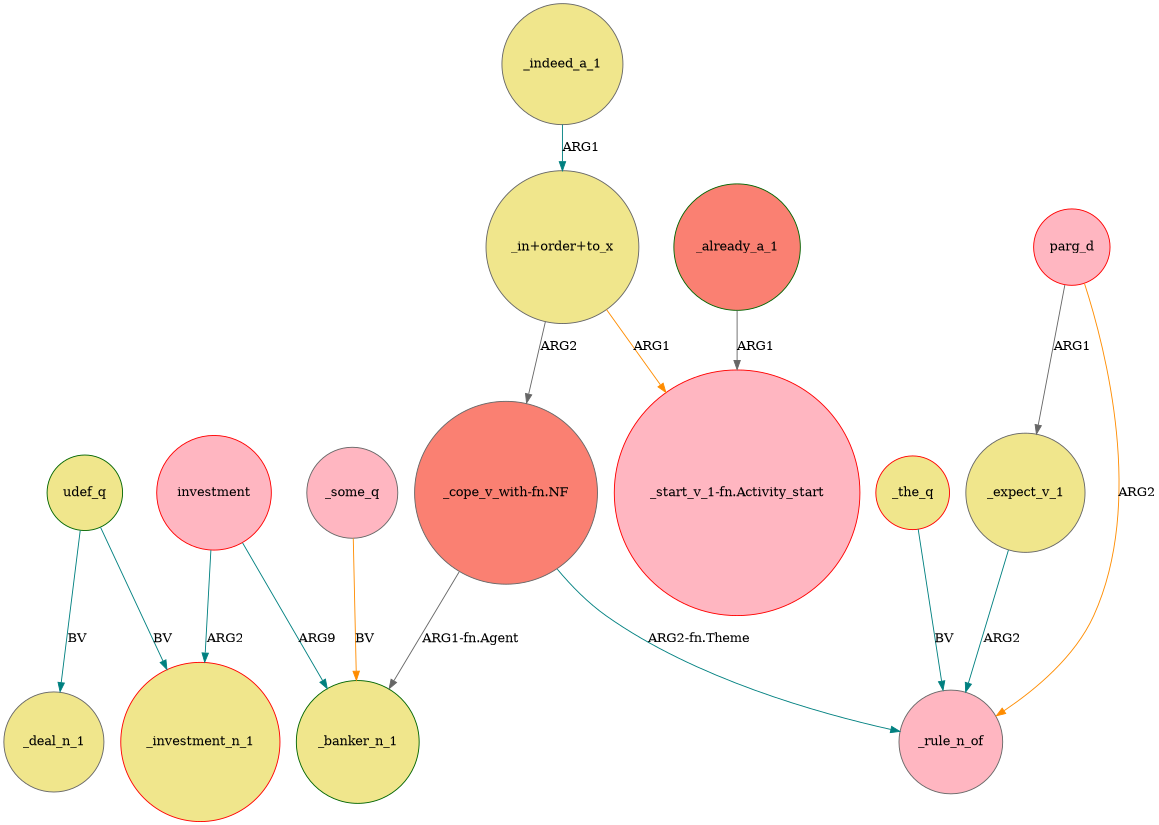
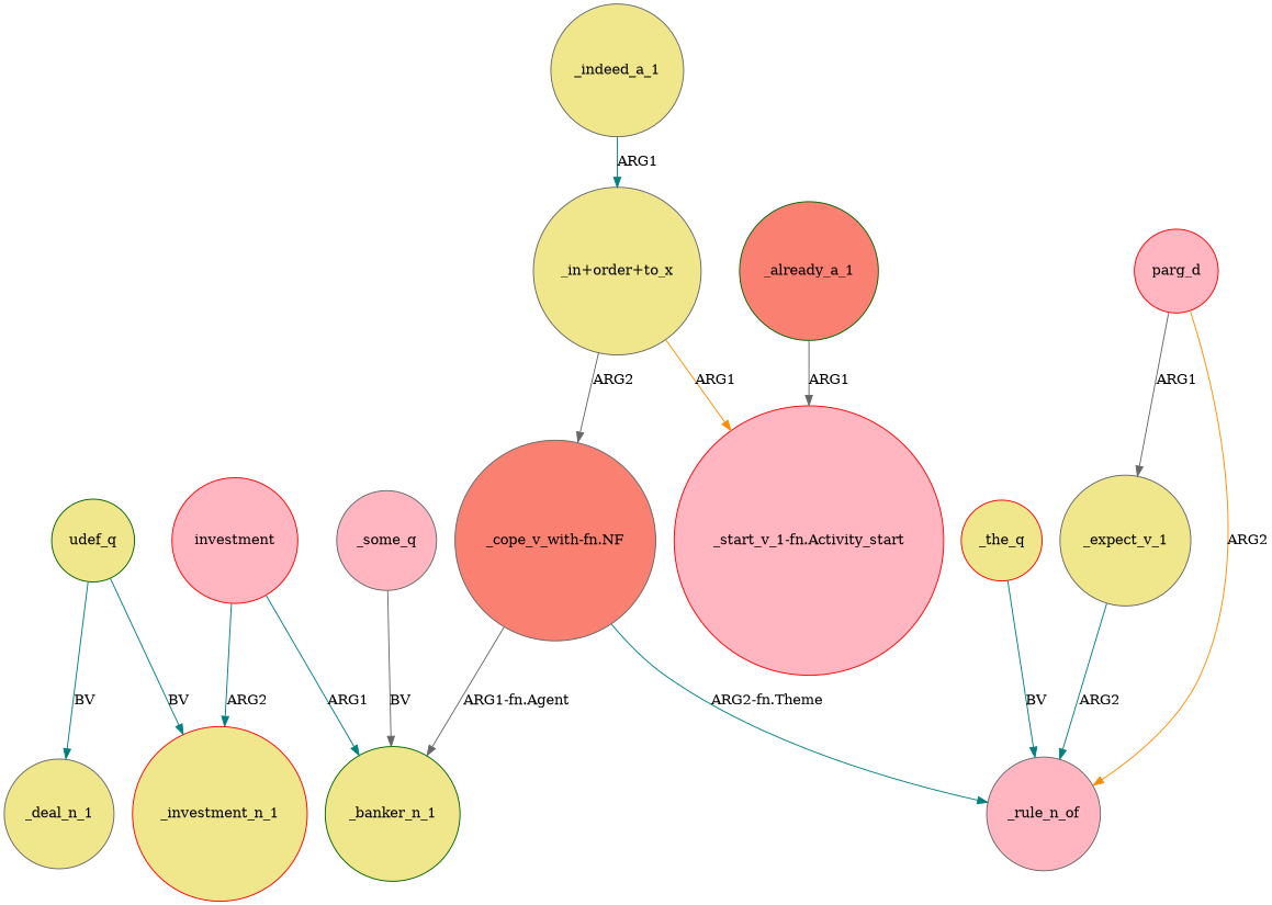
  digraph {
    node [color=gray40 fillcolor=khaki shape=circle style=filled]
    edge [color=teal]
    udef_q [color=darkgreen]
    _investment_n_1 [color=red]
    _deal_n_1
    n4 [color=red fillcolor=lightpink label=investment]
    _banker_n_1 [color=darkgreen]
    "_cope_v_with-fn.NF" [fillcolor=salmon]
    _rule_n_of [fillcolor=lightpink]
    "_in+order+to_x"
    "_start_v_1-fn.Activity_start" [color=red fillcolor=lightpink]
    _already_a_1 [color=darkgreen fillcolor=salmon]
    parg_d [color=red fillcolor=lightpink]
    _expect_v_1
    _some_q [fillcolor=lightpink]
    _the_q [color=red]
    _indeed_a_1
    udef_q -> _investment_n_1 [label=BV]
    udef_q -> _deal_n_1 [label=BV]
    n4 -> _investment_n_1 [label=ARG2]
-   n4 -> _banker_n_1 [label=ARG9]
+   n4 -> _banker_n_1 [label=ARG1]
    "_cope_v_with-fn.NF" -> _banker_n_1 [color=gray40 label="ARG1-fn.Agent"]
    "_cope_v_with-fn.NF" -> _rule_n_of [label="ARG2-fn.Theme"]
    "_in+order+to_x" -> "_cope_v_with-fn.NF" [color=gray40 label=ARG2]
    "_in+order+to_x" -> "_start_v_1-fn.Activity_start" [color=darkorange label=ARG1]
    _already_a_1 -> "_start_v_1-fn.Activity_start" [color=gray40 label=ARG1]
    parg_d -> _rule_n_of [color=darkorange label=ARG2]
    parg_d -> _expect_v_1 [color=gray40 label=ARG1]
    _expect_v_1 -> _rule_n_of [label=ARG2]
-   _some_q -> _banker_n_1 [color=darkorange label=BV]
+   _some_q -> _banker_n_1 [color=gray40 label=BV]
    _the_q -> _rule_n_of [label=BV]
    _indeed_a_1 -> "_in+order+to_x" [label=ARG1]
  }
